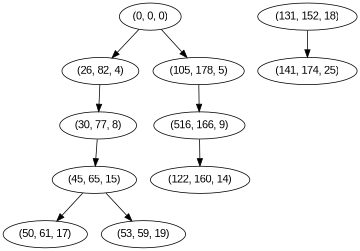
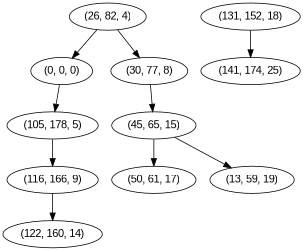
  digraph {
    fontname="Liberation Sans"
    node [fontname="Liberation Sans"]
    edge [fontname="Liberation Sans"]
    "(0, 0, 0)"
    "(26, 82, 4)"
    "(105, 178, 5)"
    "(30, 77, 8)"
-   "(116, 166, 9)" [label="(516, 166, 9)"]
+   "(116, 166, 9)"
    "(45, 65, 15)"
    "(50, 61, 17)"
-   "(53, 59, 19)"
+   "(53, 59, 19)" [label="(13, 59, 19)"]
    "(122, 160, 14)"
    n10 [label="(141, 174, 25)"]
    "(131, 152, 18)"
-   "(0, 0, 0)" -> "(26, 82, 4)"
+   "(26, 82, 4)" -> "(0, 0, 0)"
    "(0, 0, 0)" -> "(105, 178, 5)"
    "(26, 82, 4)" -> "(30, 77, 8)"
    "(105, 178, 5)" -> "(116, 166, 9)"
    "(30, 77, 8)" -> "(45, 65, 15)"
    "(116, 166, 9)" -> "(122, 160, 14)"
    "(45, 65, 15)" -> "(50, 61, 17)"
    "(45, 65, 15)" -> "(53, 59, 19)"
    "(131, 152, 18)" -> n10
  }
